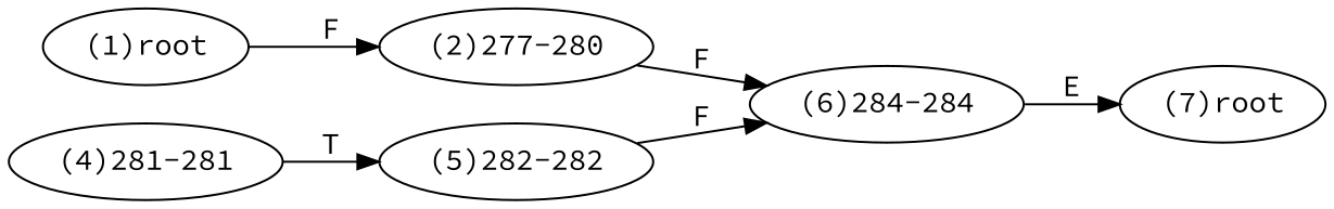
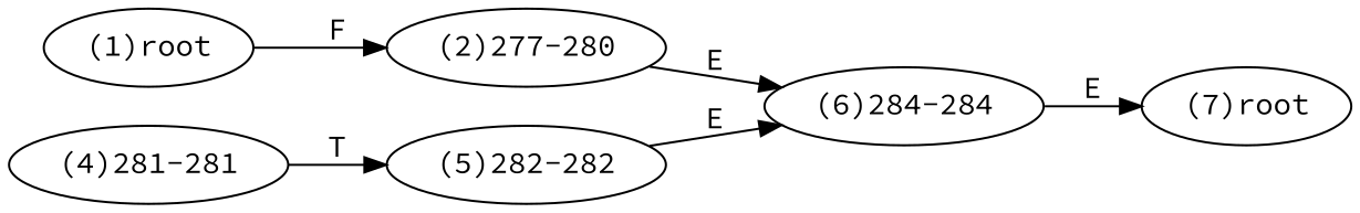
  digraph {
    fontname="Source Code Pro"
    rankdir=LR
    node [fontname="Source Code Pro"]
    edge [fontname="Source Code Pro"]
    n1 [label="(1)root"]
    n2 [label="(2)277-280"]
    n3 [label="(6)284-284"]
    n4 [label="(7)root"]
    n5 [label="(4)281-281"]
    n6 [label="(5)282-282"]
    n1 -> n2 [label=F]
-   n2 -> n3 [label=F]
+   n2 -> n3 [label=E]
    n3 -> n4 [label=E]
    n5 -> n6 [label=T]
-   n6 -> n3 [label=F]
+   n6 -> n3 [label=E]
  }
